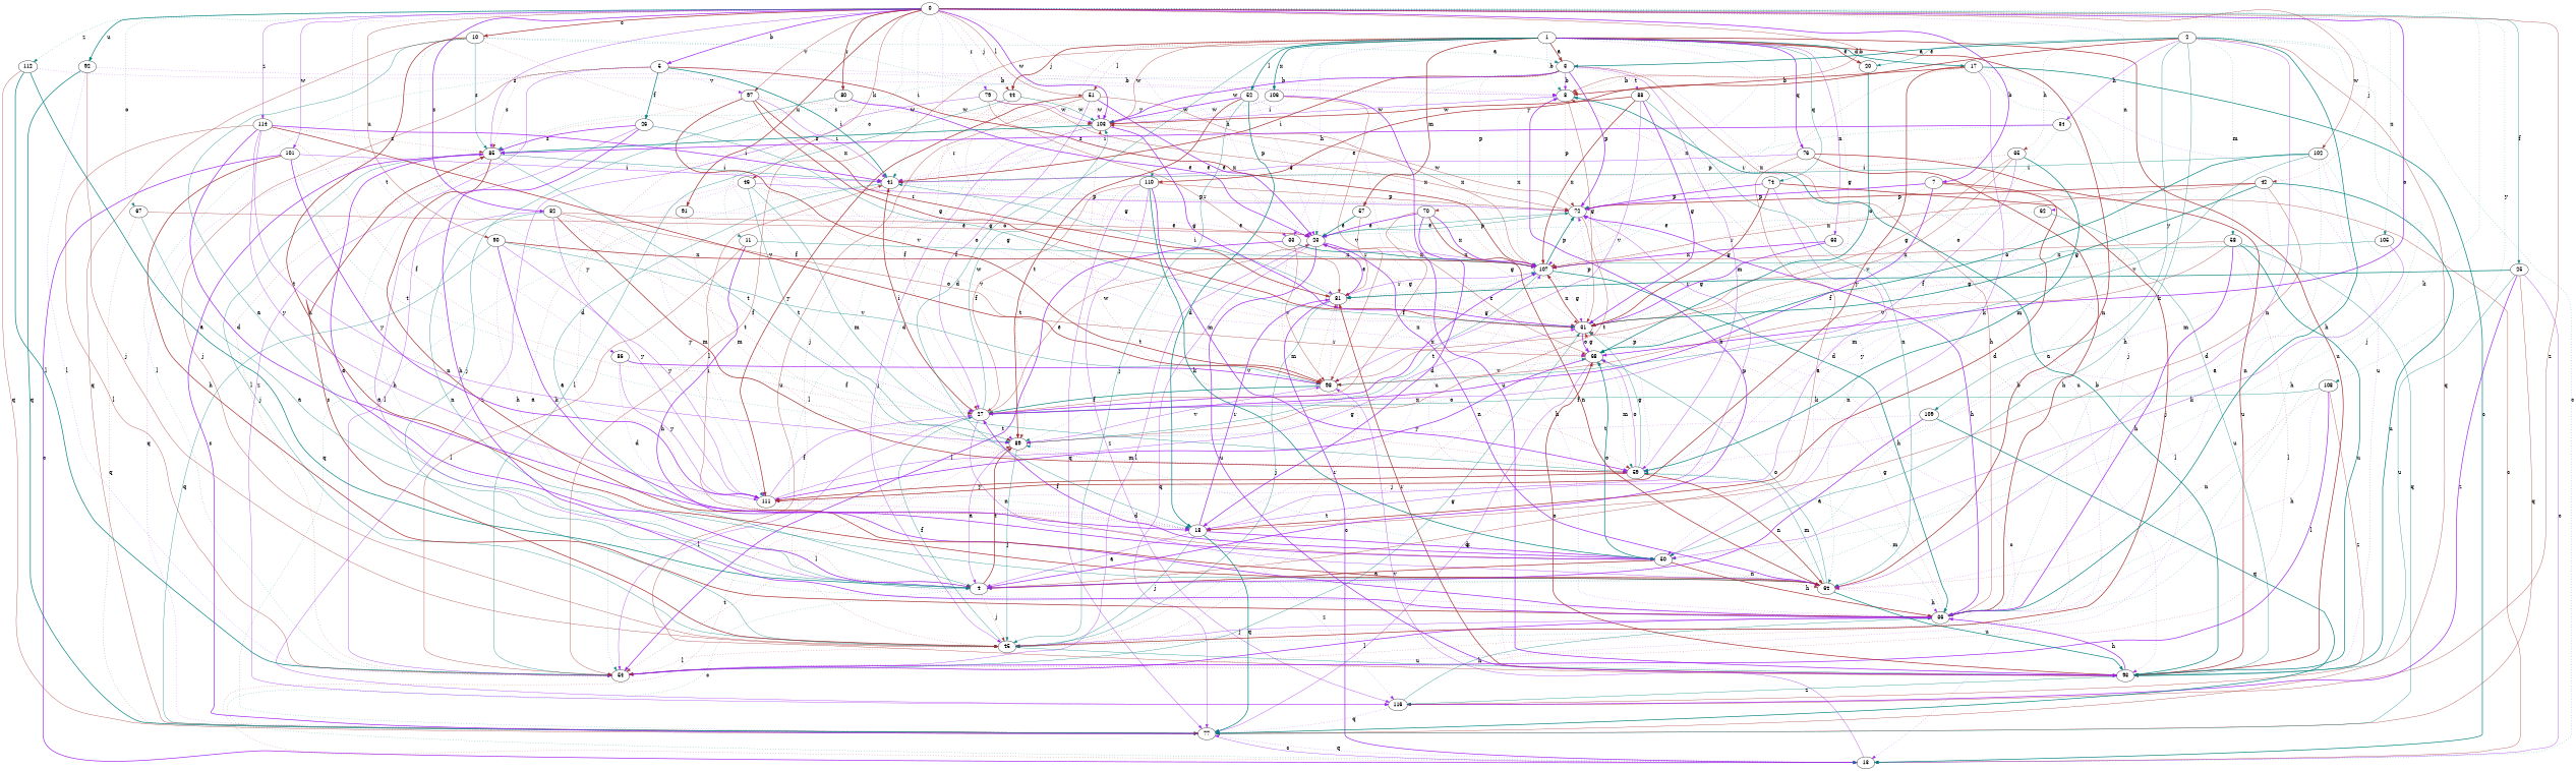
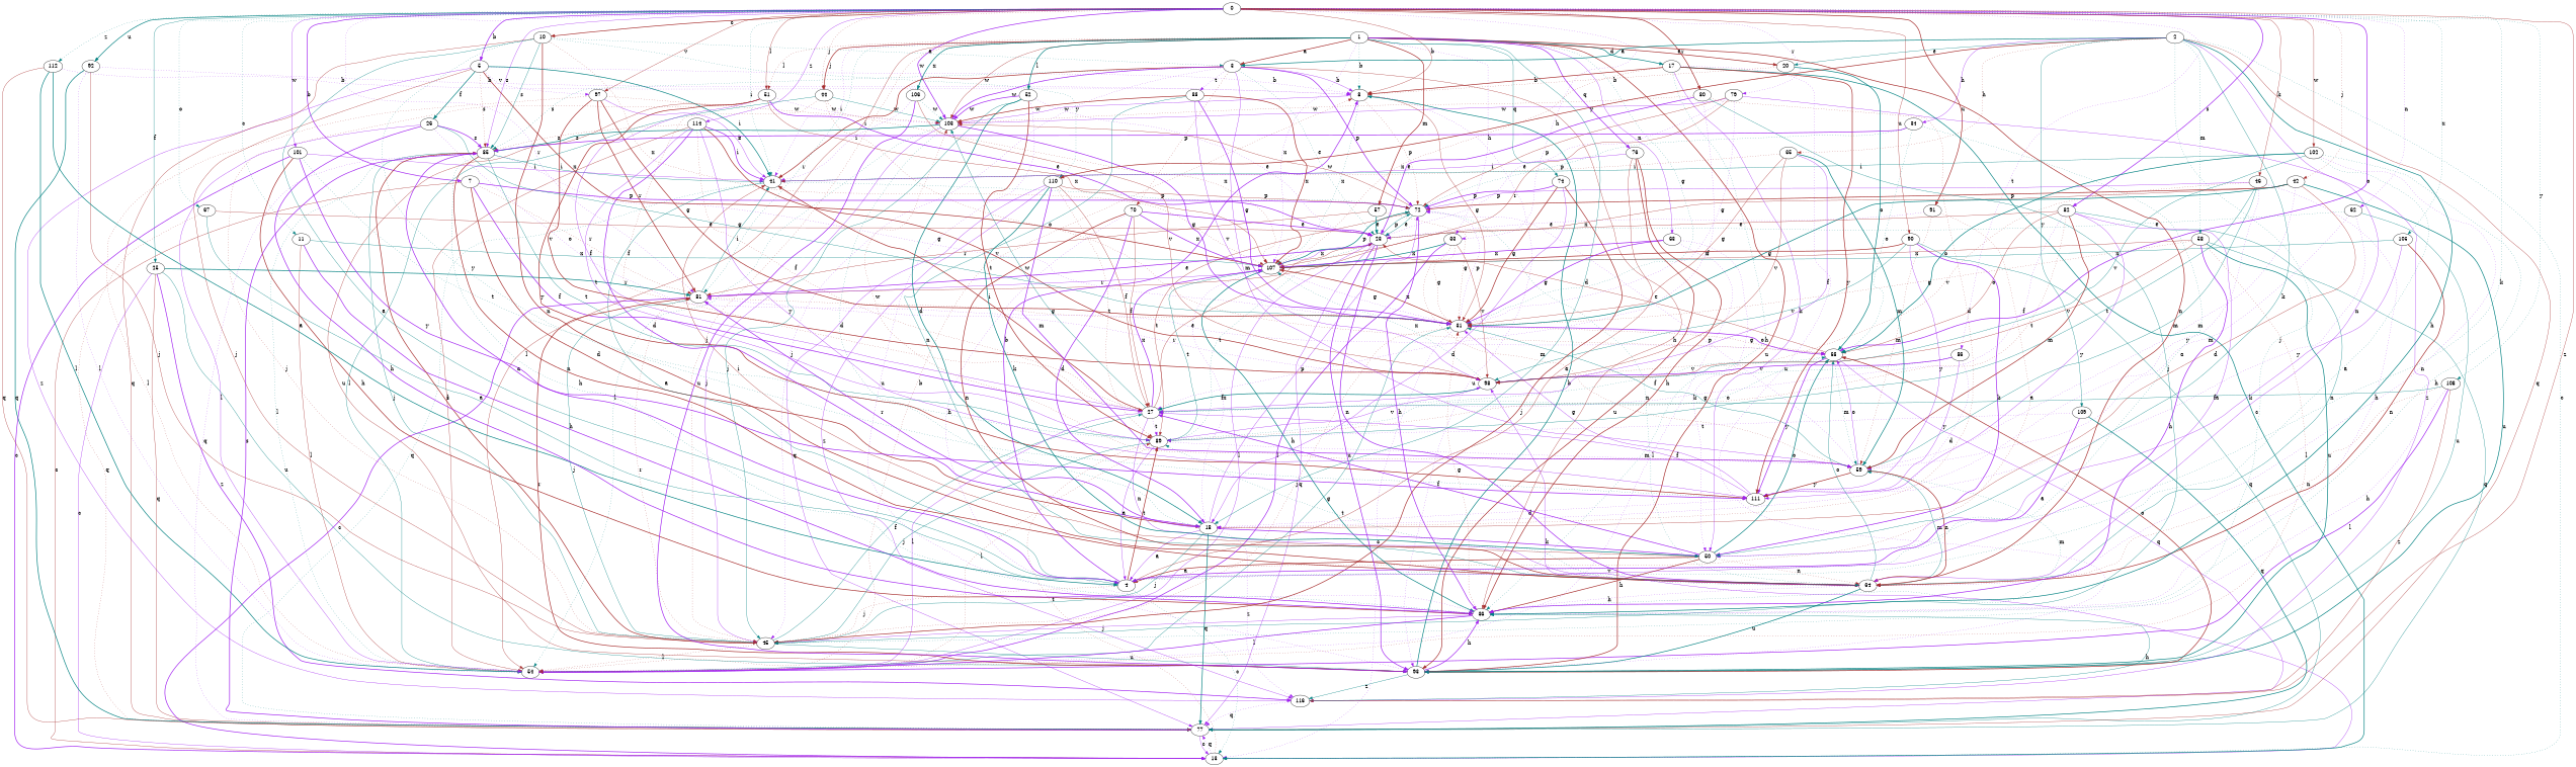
  strict digraph {
    edge [color=purple style=dotted]
    0
    5
    7
    8
    10
    11
    25
    33
    41
    42
    44
    46
    50
    51
    62
    67
    68
    79
    80
    81
    82
    85
    86
    90
    91
    92
    97
    101
    102
    103
    105
    108
    112
    114
    116
    45
    107
    26
    18
    13
    72
    27
    31
    93
    3
    64
    77
    110
    4
    111
    54
    36
    59
    98
    89
    23
    1
    17
    20
    52
    57
    63
    74
    76
    106
    70
    88
    2
    34
    35
    58
    109
    0 -> 5 [label=b style=bold]
    0 -> 7 [label=b style=bold]
    0 -> 8 [color=brown label=b style=solid]
    0 -> 10 [color=brown label=c style=bold]
    0 -> 11 [color=teal label=c]
    0 -> 25 [color=teal label=f style=solid]
    0 -> 33 [label=h]
    0 -> 41 [color=teal label=i]
    0 -> 42 [color=brown label=j]
    0 -> 44 [color=brown label=j]
    0 -> 46 [color=brown label=k style=solid]
    0 -> 50 [color=teal label=k]
    0 -> 51 [color=brown label=l style=solid]
    0 -> 62 [label=n]
    0 -> 67 [color=teal label=o]
    0 -> 68 [label=o style=bold]
    0 -> 79 [label=r]
    0 -> 80 [color=brown label=r style=bold]
    0 -> 81 [label=r]
    0 -> 82 [label=s style=bold]
    0 -> 85 [label=s style=solid]
    0 -> 86 [label=t]
    0 -> 90 [color=brown label=u style=solid]
    0 -> 91 [color=brown label=u style=bold]
    0 -> 92 [color=teal label=u style=bold]
    0 -> 97 [color=brown label=v style=solid]
    0 -> 101 [label=w style=solid]
    0 -> 102 [color=brown label=w style=solid]
    0 -> 103 [label=w style=bold]
    0 -> 105 [color=teal label=x]
    0 -> 108 [color=teal label=y]
    0 -> 112 [color=teal label=z]
    0 -> 114 [label=z style=solid]
    0 -> 116 [color=brown label=z style=solid]
    5 -> 8 [label=b]
    5 -> 41 [color=teal label=i style=bold]
    5 -> 85 [color=brown label=s]
    5 -> 97 [label=v]
    5 -> 116 [label=z style=solid]
    5 -> 45 [color=brown label=j style=solid]
    5 -> 107 [color=brown label=x style=bold]
    5 -> 26 [color=teal label=f style=bold]
    7 -> 81 [color=brown label=r]
    7 -> 18 [color=brown label=d style=bold]
    7 -> 13 [color=brown label=c style=solid]
    7 -> 72 [label=p style=bold]
    7 -> 27 [label=f style=bold]
    8 -> 103 [label=w style=solid]
    8 -> 107 [color=teal label=x]
    8 -> 72 [color=brown label=p]
    8 -> 31 [color=brown label=g style=solid]
    8 -> 93 [label=u]
    10 -> 85 [color=teal label=s style=solid]
    10 -> 107 [color=brown label=x]
    10 -> 3 [color=teal label=a]
    10 -> 64 [color=brown label=n style=bold]
    10 -> 77 [color=brown label=q style=solid]
    10 -> 110 [color=teal label=y]
    10 -> 4 [color=teal label=a style=solid]
    10 -> 111 [color=teal label=y]
    11 -> 107 [color=teal label=x style=solid]
    11 -> 54 [color=brown label=l style=solid]
    11 -> 36 [label=h style=bold]
    25 -> 81 [color=teal label=r style=bold]
    25 -> 116 [label=z style=bold]
    25 -> 13 [label=c style=solid]
    25 -> 93 [color=teal label=u style=solid]
    25 -> 77 [color=brown label=q style=solid]
    33 -> 107 [color=teal label=x style=bold]
    33 -> 31 [color=brown label=g]
    33 -> 54 [label=l style=bold]
    33 -> 59 [color=brown label=m]
    33 -> 98 [color=brown label=v style=solid]
    41 -> 72 [color=teal label=p]
    41 -> 77 [color=teal label=q]
    41 -> 4 [color=teal label=a style=solid]
    42 -> 107 [color=brown label=x style=solid]
    42 -> 18 [color=brown label=d style=solid]
    42 -> 72 [color=brown label=p style=bold]
    42 -> 31 [color=teal label=g style=bold]
    42 -> 93 [color=teal label=u style=bold]
    42 -> 59 [label=m]
    44 -> 68 [color=brown label=o]
    44 -> 103 [color=teal label=w style=solid]
    44 -> 107 [color=brown label=x]
    44 -> 27 [color=brown label=f]
    44 -> 54 [color=teal label=l style=solid]
    46 -> 72 [label=p style=solid]
    46 -> 111 [label=y]
    46 -> 36 [label=h]
    46 -> 59 [color=teal label=m style=solid]
    46 -> 98 [color=brown label=v]
    46 -> 89 [color=teal label=t style=solid]
    50 -> 41 [color=brown label=i style=solid]
    50 -> 68 [color=teal label=o style=bold]
    50 -> 27 [label=f style=bold]
    50 -> 64 [color=brown label=n]
    50 -> 4 [color=brown label=a style=bold]
    50 -> 36 [color=brown label=h style=bold]
    51 -> 103 [label=w]
+   51 -> 45 [color=brown label=j]
    51 -> 107 [color=brown label=x style=solid]
    51 -> 27 [label=f style=solid]
    51 -> 93 [color=brown label=u style=solid]
    51 -> 111 [color=brown label=y style=bold]
    51 -> 23 [label=e style=bold]
    62 -> 93 [color=teal label=u style=solid]
    62 -> 111 [label=y]
    62 -> 59 [label=m]
    62 -> 23 [color=teal label=e]
    67 -> 77 [color=brown label=q]
    67 -> 4 [color=teal label=a style=solid]
    67 -> 23 [color=brown label=e style=solid]
    68 -> 31 [color=brown label=g]
    68 -> 77 [label=q style=solid]
    68 -> 111 [label=y style=bold]
    68 -> 59 [color=teal label=m]
    68 -> 98 [color=teal label=v]
    68 -> 23 [color=brown label=e style=solid]
    79 -> 81 [color=brown label=r style=solid]
    79 -> 103 [label=w style=solid]
    79 -> 116 [label=z style=solid]
    79 -> 72 [color=brown label=p style=solid]
    79 -> 31 [label=g]
    79 -> 23 [label=e]
    80 -> 103 [color=brown label=w]
    80 -> 45 [color=teal label=j style=solid]
    80 -> 18 [color=brown label=d]
    80 -> 27 [label=f]
    80 -> 23 [label=e style=bold]
    81 -> 41 [color=teal label=i style=solid]
    81 -> 45 [color=teal label=j style=solid]
    81 -> 13 [label=c style=bold]
    81 -> 31 [color=brown label=g]
    81 -> 23 [label=e style=bold]
    82 -> 68 [color=brown label=o style=solid]
    82 -> 27 [label=f]
    82 -> 64 [color=teal label=n style=solid]
    82 -> 4 [label=a style=solid]
    82 -> 111 [label=y style=solid]
    82 -> 59 [color=brown label=m style=bold]
    82 -> 89 [color=brown label=t]
    82 -> 23 [color=brown label=e style=solid]
    85 -> 41 [color=teal label=i style=solid]
    85 -> 45 [color=teal label=j style=solid]
    85 -> 31 [label=g]
    85 -> 64 [color=brown label=n style=bold]
    85 -> 77 [label=q]
    85 -> 4 [label=a style=bold]
-   5 -> 54 [color=teal label=l]
+   85 -> 54 [color=teal label=l]
    85 -> 36 [color=teal label=h]
    85 -> 89 [color=teal label=t style=solid]
    86 -> 18 [label=d]
    86 -> 27 [color=teal label=f]
    86 -> 111 [label=y style=solid]
    86 -> 98 [label=v style=bold]
    90 -> 50 [label=k style=bold]
    90 -> 107 [color=brown label=x style=bold]
    90 -> 77 [color=teal label=q style=solid]
    90 -> 111 [label=y style=solid]
    90 -> 98 [color=teal label=v style=solid]
    91 -> 4 [color=brown label=a]
    91 -> 59 [color=brown label=m]
    91 -> 23 [label=e]
    92 -> 8 [label=b]
    92 -> 45 [color=brown label=j style=solid]
    92 -> 77 [color=teal label=q style=bold]
    92 -> 54 [label=l]
    97 -> 41 [label=i style=solid]
    97 -> 81 [color=brown label=r style=bold]
    97 -> 103 [color=brown label=w]
    97 -> 31 [color=brown label=g style=bold]
    97 -> 54 [color=brown label=l]
    97 -> 98 [color=brown label=v style=bold]
    101 -> 41 [label=i style=solid]
    101 -> 13 [label=c style=bold]
    101 -> 111 [label=y style=bold]
    101 -> 36 [color=brown label=h style=bold]
    101 -> 89 [color=teal label=t]
    102 -> 41 [color=teal label=i style=solid]
    102 -> 68 [color=teal label=o style=bold]
    102 -> 64 [label=n]
    102 -> 4 [color=teal label=a]
    102 -> 36 [color=teal label=h]
    102 -> 98 [color=teal label=v style=solid]
    103 -> 85 [color=teal label=s style=bold]
    103 -> 45 [label=j style=solid]
    103 -> 18 [color=teal label=d]
    103 -> 31 [label=g style=bold]
    103 -> 54 [color=teal label=l]
    105 -> 50 [label=k style=solid]
    105 -> 107 [color=teal label=x style=solid]
+   105 -> 64 [color=brown label=n style=bold]
    108 -> 116 [color=brown label=z style=solid]
    108 -> 27 [color=teal label=f style=solid]
    108 -> 64 [color=brown label=n]
    108 -> 54 [label=l style=bold]
    108 -> 36 [label=h]
    112 -> 8 [label=b]
    112 -> 77 [color=brown label=q style=solid]
    112 -> 4 [color=teal label=a style=bold]
    112 -> 54 [color=teal label=l style=bold]
    114 -> 41 [label=i style=bold]
    114 -> 85 [color=brown label=s]
    114 -> 18 [label=d style=bold]
    114 -> 27 [color=brown label=f]
    114 -> 111 [label=y style=solid]
    114 -> 54 [color=brown label=l style=solid]
    114 -> 98 [color=brown label=v style=bold]
    114 -> 89 [label=t style=solid]
    116 -> 77 [label=q]
    116 -> 36 [color=teal label=h style=solid]
    45 -> 81 [color=brown label=r]
    45 -> 85 [color=brown label=s style=bold]
    45 -> 27 [color=teal label=f style=solid]
    45 -> 93 [color=teal label=u style=solid]
    45 -> 54 [color=brown label=l]
    107 -> 81 [label=r style=solid]
    107 -> 72 [color=teal label=p style=bold]
    107 -> 31 [label=g]
    107 -> 36 [color=teal label=h style=bold]
    107 -> 89 [color=teal label=t style=solid]
    26 -> 68 [label=o]
    26 -> 85 [label=s style=bold]
    26 -> 31 [color=teal label=g style=solid]
    26 -> 54 [label=l style=solid]
    26 -> 36 [label=h style=bold]
    18 -> 50 [label=k style=bold]
    18 -> 81 [label=r style=bold]
    18 -> 116 [label=z]
    18 -> 45 [color=teal label=j style=solid]
    18 -> 107 [label=x]
    18 -> 72 [label=p style=solid]
    18 -> 77 [color=teal label=q style=bold]
    18 -> 4 [label=a style=solid]
    13 -> 77 [label=q]
    13 -> 98 [label=v style=solid]
    13 -> 89 [color=brown label=t]
    72 -> 103 [color=brown label=w style=solid]
    72 -> 64 [color=teal label=n]
    72 -> 36 [label=h style=bold]
    72 -> 89 [color=brown label=t style=solid]
    72 -> 23 [color=teal label=e style=solid]
    27 -> 41 [color=brown label=i style=bold]
    27 -> 103 [color=teal label=w style=solid]
    27 -> 107 [label=x style=bold]
    27 -> 64 [label=n style=solid]
    27 -> 54 [label=l style=solid]
    27 -> 89 [label=t]
    27 -> 23 [color=brown label=e style=solid]
    31 -> 68 [label=o style=bold]
    31 -> 45 [color=brown label=j]
    31 -> 107 [color=brown label=x style=bold]
    31 -> 13 [label=c]
    31 -> 72 [label=p]
    93 -> 8 [color=teal label=b style=bold]
    93 -> 68 [color=brown label=o style=bold]
    93 -> 81 [color=brown label=r style=bold]
    93 -> 116 [color=teal label=z style=solid]
    93 -> 36 [label=h style=bold]
    3 -> 8 [label=b style=solid]
    3 -> 41 [color=brown label=i style=bold]
    3 -> 85 [color=teal label=s]
    3 -> 103 [label=w style=bold]
    3 -> 45 [label=j]
    3 -> 72 [label=p style=bold]
    3 -> 36 [color=brown label=h style=solid]
    3 -> 59 [label=m style=solid]
    3 -> 23 [color=teal label=e]
    3 -> 70 [color=brown label=p]
    3 -> 88 [label=t]
    64 -> 68 [color=teal label=o style=solid]
    64 -> 93 [color=teal label=u style=bold]
    64 -> 36 [label=h]
    64 -> 59 [color=teal label=m style=solid]
    64 -> 89 [color=teal label=t]
    77 -> 85 [label=s style=bold]
    77 -> 13 [label=c style=solid]
    110 -> 50 [color=teal label=k style=bold]
    110 -> 116 [label=z style=solid]
    110 -> 72 [color=brown label=p style=solid]
    110 -> 27 [color=brown label=f style=solid]
    110 -> 77 [label=q style=solid]
    110 -> 59 [label=m style=bold]
    110 -> 89 [color=brown label=t]
    4 -> 8 [label=b style=bold]
    4 -> 45 [color=brown label=j]
    4 -> 13 [color=teal label=c]
    4 -> 89 [color=brown label=t style=bold]
    111 -> 18 [label=d]
    111 -> 27 [label=f style=solid]
    111 -> 31 [label=g style=solid]
    54 -> 8 [color=brown label=b]
    54 -> 31 [color=teal label=g style=solid]
    36 -> 45 [label=j style=solid]
    36 -> 31 [color=brown label=g]
    36 -> 54 [label=l style=bold]
    36 -> 59 [color=teal label=m]
    59 -> 68 [label=o style=solid]
    59 -> 103 [color=brown label=w]
    59 -> 72 [label=p]
    59 -> 31 [color=teal label=g style=solid]
    59 -> 64 [color=brown label=n style=bold]
    59 -> 111 [color=brown label=y style=bold]
    98 -> 81 [label=r]
    98 -> 107 [color=teal label=x]
    98 -> 27 [color=teal label=f style=bold]
    89 -> 68 [color=teal label=o]
    89 -> 45 [color=teal label=j style=solid]
    89 -> 4 [label=a style=solid]
    89 -> 54 [color=brown label=l]
    89 -> 59 [label=m]
    89 -> 98 [label=v style=solid]
    23 -> 107 [label=x style=solid]
    23 -> 72 [color=teal label=p style=solid]
    23 -> 93 [label=u style=bold]
    23 -> 64 [label=n style=bold]
    23 -> 77 [label=q style=solid]
    23 -> 54 [label=l style=solid]
    23 -> 89 [color=teal label=t]
    1 -> 8 [color=teal label=b]
    1 -> 33 [label=h]
    1 -> 41 [label=i]
    1 -> 44 [color=brown label=j style=bold]
    1 -> 51 [color=brown label=l]
    1 -> 81 [color=teal label=r]
    1 -> 103 [color=brown label=w style=solid]
    1 -> 45 [color=brown label=j]
    1 -> 107 [label=x]
    1 -> 18 [color=teal label=d style=solid]
    1 -> 31 [color=teal label=g]
    1 -> 93 [color=brown label=u style=bold]
    1 -> 3 [color=brown label=a style=bold]
    1 -> 64 [color=brown label=n style=bold]
    1 -> 54 [color=brown label=l style=solid]
    1 -> 17 [color=teal label=d style=bold]
    1 -> 20 [color=brown label=e style=bold]
    1 -> 52 [color=teal label=l style=bold]
    1 -> 57 [color=brown label=m style=bold]
    1 -> 63 [label=n style=solid]
    1 -> 74 [color=teal label=q style=solid]
    1 -> 76 [label=q style=bold]
    1 -> 106 [color=teal label=x style=bold]
    17 -> 8 [color=brown label=b style=bold]
    17 -> 50 [label=k style=solid]
    17 -> 107 [color=brown label=x]
    17 -> 13 [color=teal label=c style=bold]
    17 -> 93 [label=u]
    17 -> 111 [color=brown label=y style=bold]
    17 -> 36 [color=teal label=h]
    20 -> 8 [color=brown label=b]
    20 -> 68 [color=teal label=o style=bold]
    52 -> 103 [label=w style=bold]
    52 -> 45 [color=teal label=j style=solid]
    52 -> 18 [color=teal label=d style=bold]
    52 -> 93 [label=u]
    52 -> 89 [color=brown label=t style=bold]
    52 -> 23 [label=e]
    57 -> 81 [color=brown label=r style=solid]
    57 -> 31 [color=brown label=g]
    57 -> 23 [color=teal label=e style=bold]
    63 -> 50 [label=k]
    63 -> 107 [label=x style=bold]
    63 -> 31 [label=g style=bold]
    63 -> 54 [label=l]
    74 -> 45 [color=brown label=j style=bold]
    74 -> 18 [label=d style=solid]
    74 -> 72 [label=p style=bold]
    74 -> 31 [color=brown label=g style=bold]
    76 -> 41 [label=i style=solid]
    76 -> 93 [color=brown label=u style=bold]
    76 -> 4 [color=brown label=a style=solid]
    76 -> 36 [color=brown label=h style=bold]
    106 -> 41 [label=i]
    106 -> 103 [color=teal label=w]
    106 -> 93 [label=u style=bold]
    106 -> 98 [color=brown label=v style=solid]
    70 -> 107 [label=x style=bold]
    70 -> 18 [label=d style=bold]
    70 -> 27 [color=brown label=f style=solid]
    70 -> 64 [color=brown label=n style=bold]
    70 -> 36 [label=h]
    70 -> 23 [label=e style=bold]
    88 -> 103 [color=brown label=w style=bold]
    88 -> 107 [color=brown label=x style=bold]
    88 -> 31 [label=g style=bold]
    88 -> 64 [color=teal label=n style=solid]
    88 -> 98 [label=v style=solid]
    2 -> 50 [color=teal label=k style=solid]
    2 -> 45 [color=teal label=j]
    2 -> 13 [color=teal label=c]
    2 -> 3 [color=teal label=a style=bold]
    2 -> 64 [label=n style=solid]
    2 -> 77 [color=brown label=q style=solid]
    2 -> 110 [color=brown label=y style=bold]
    2 -> 36 [color=teal label=h style=bold]
    2 -> 20 [color=teal label=e style=solid]
    2 -> 34 [label=h style=solid]
    2 -> 35 [color=brown label=h]
    2 -> 58 [color=teal label=m]
    2 -> 109 [color=teal label=y style=solid]
    34 -> 68 [color=teal label=o]
    34 -> 85 [label=s style=bold]
    34 -> 72 [color=teal label=p]
    34 -> 4 [color=teal label=a]
    35 -> 41 [color=brown label=i]
    35 -> 27 [label=f style=solid]
    35 -> 31 [color=brown label=g style=solid]
    35 -> 59 [color=teal label=m style=bold]
    35 -> 98 [color=brown label=v style=solid]
    58 -> 107 [color=brown label=x style=solid]
    58 -> 31 [color=brown label=g]
    58 -> 93 [color=teal label=u style=bold]
    58 -> 77 [color=teal label=q style=solid]
    58 -> 54 [color=brown label=l]
    58 -> 36 [label=h style=bold]
    58 -> 98 [color=brown label=v style=solid]
    109 -> 77 [color=teal label=q style=bold]
    109 -> 4 [label=a style=bold]
    109 -> 89 [label=t]
  }
